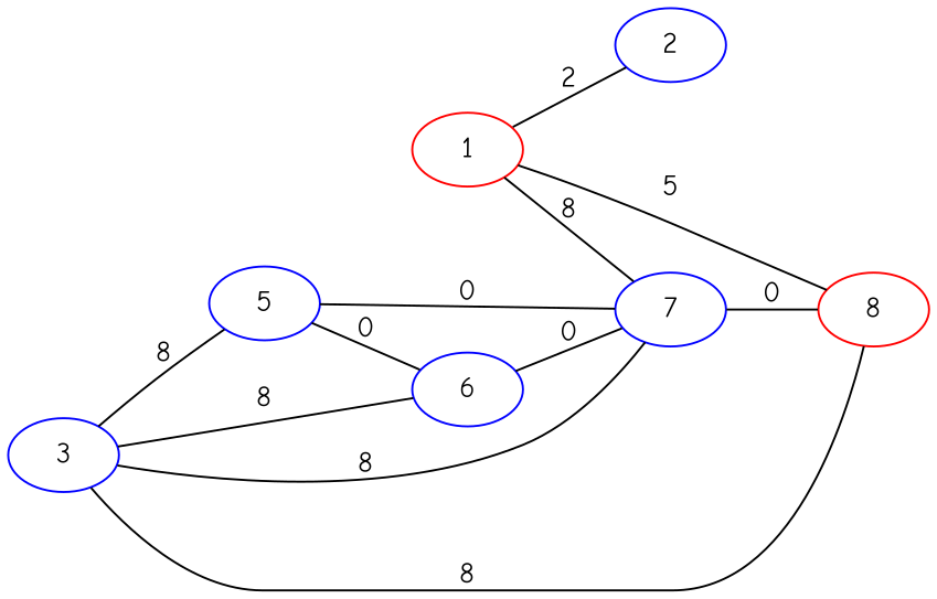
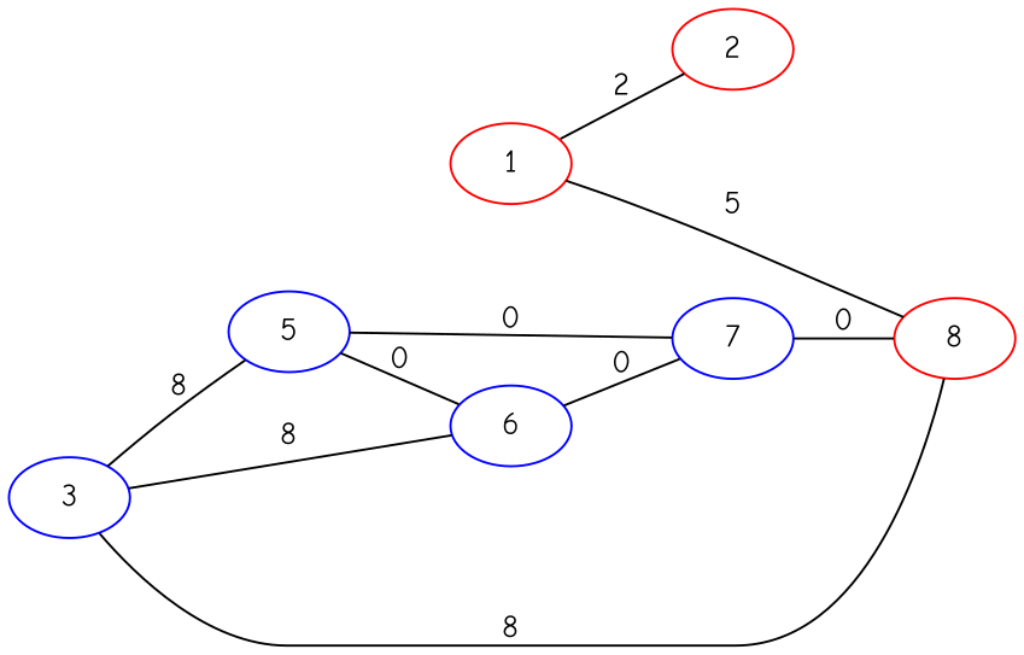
  graph {
    fontname="Comic Neue"
    rankdir=LR
    node [color=blue fontname="Comic Neue" weight=3]
    edge [fontname="Comic Neue"]
    1 [color=red weight=1]
-   2 [weight=1]
+   2 [color=red weight=1]
    7
    8 [color=red]
    5
    6
    3 [weight=1]
    1 -- 2 [label=2]
-   1 -- 7 [label=8]
    1 -- 8 [label=5]
    7 -- 8 [label=0]
    5 -- 7 [label=0]
    5 -- 6 [label=0]
    6 -- 7 [label=0]
-   3 -- 7 [label=8]
    3 -- 8 [label=8]
    3 -- 5 [label=8]
    3 -- 6 [label=8]
  }
